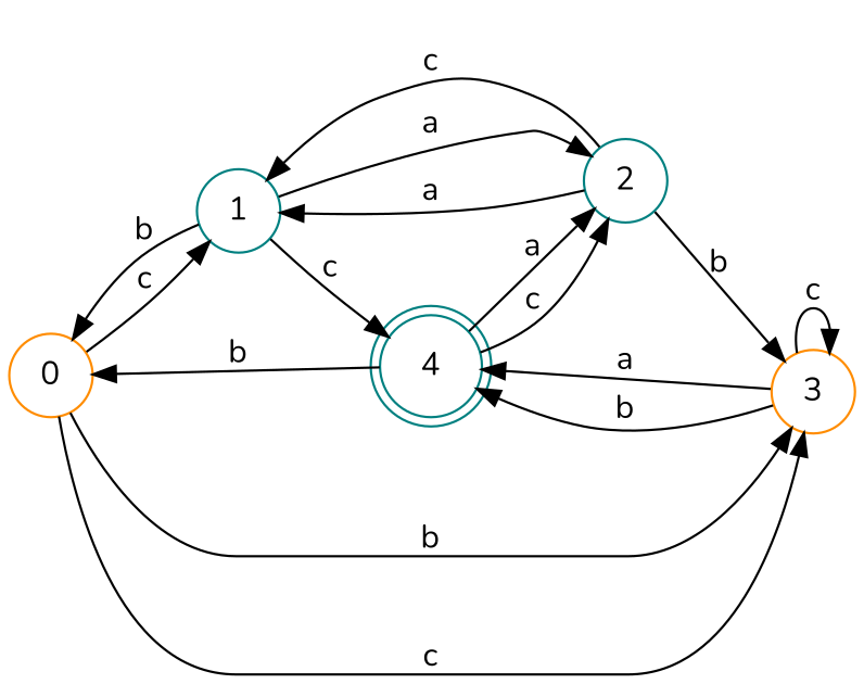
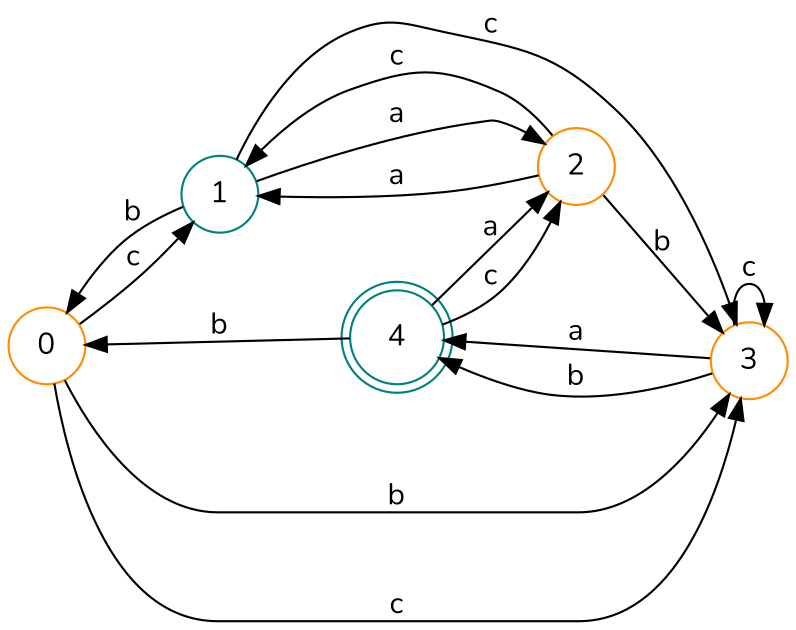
  digraph {
    fontname=Nunito
    rankdir=LR
    node [color=darkorange fillcolor=white fontname=Nunito shape=circle style=filled]
    edge [fontname=Nunito]
    n1 [label=0]
    n2 [color=teal label=1]
    n3 [label=3]
-   n4 [color=teal label=2]
+   n4 [label=2]
    n5 [color=teal label=4 shape=doublecircle style="rounded,filled"]
    n1 -> n2 [label=c]
    n1 -> n3 [label=b]
    n1 -> n3 [label=c]
    n2 -> n1 [label=b]
-   n2 -> n5 [label=c]
+   n2 -> n3 [label=c]
    n2 -> n4 [label=a]
    n3 -> n3 [label=c]
    n3 -> n5 [label=a]
    n3 -> n5 [label=b]
    n4 -> n2 [label=a]
    n4 -> n2 [label=c]
    n4 -> n3 [label=b]
    n5 -> n1 [label=b]
    n5 -> n4 [label=a]
    n5 -> n4 [label=c]
  }
